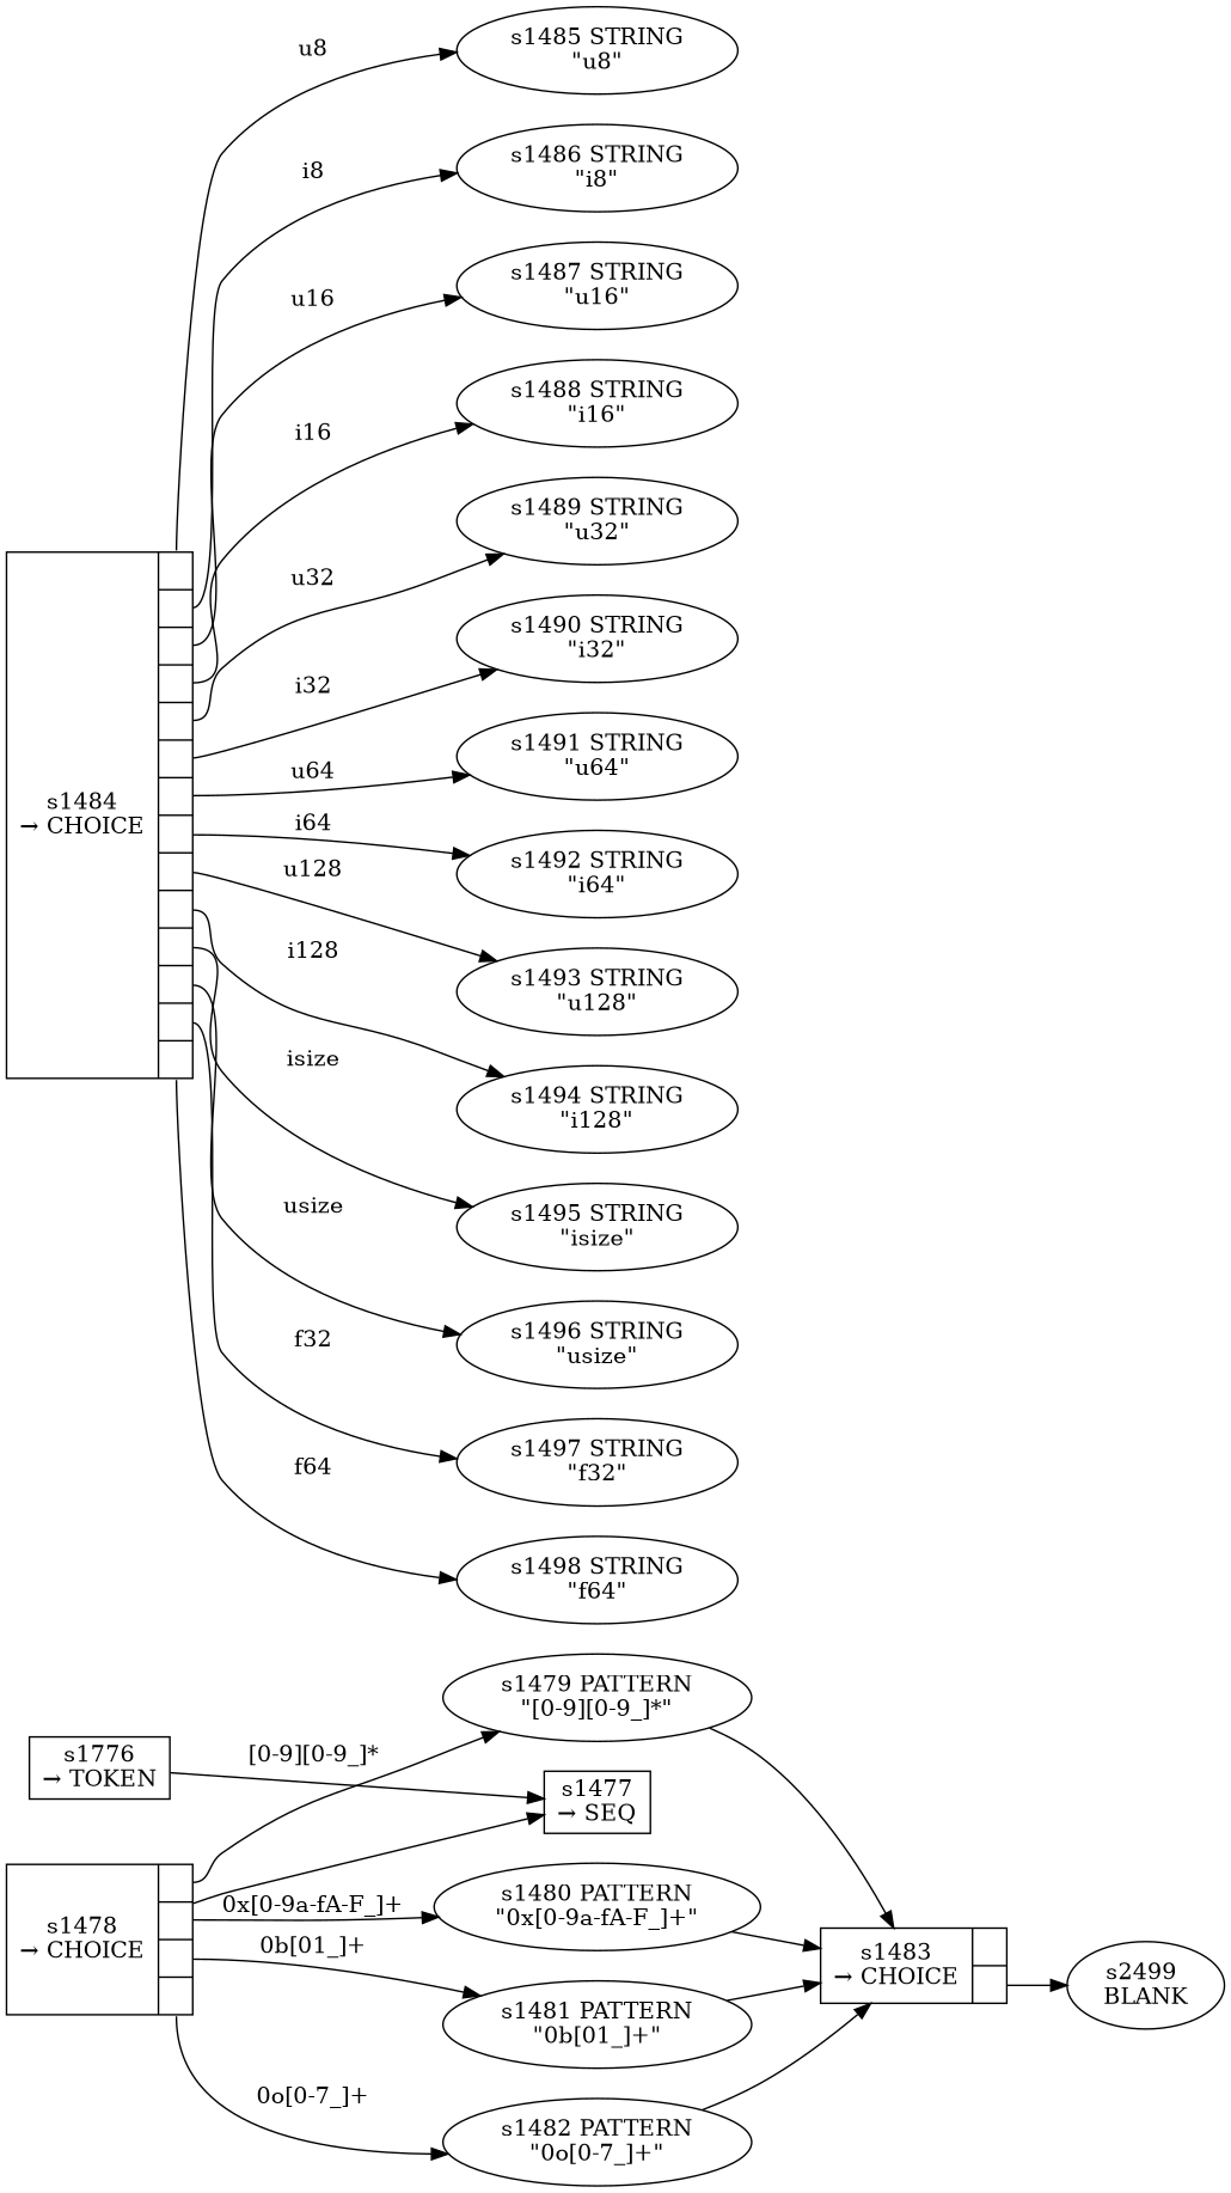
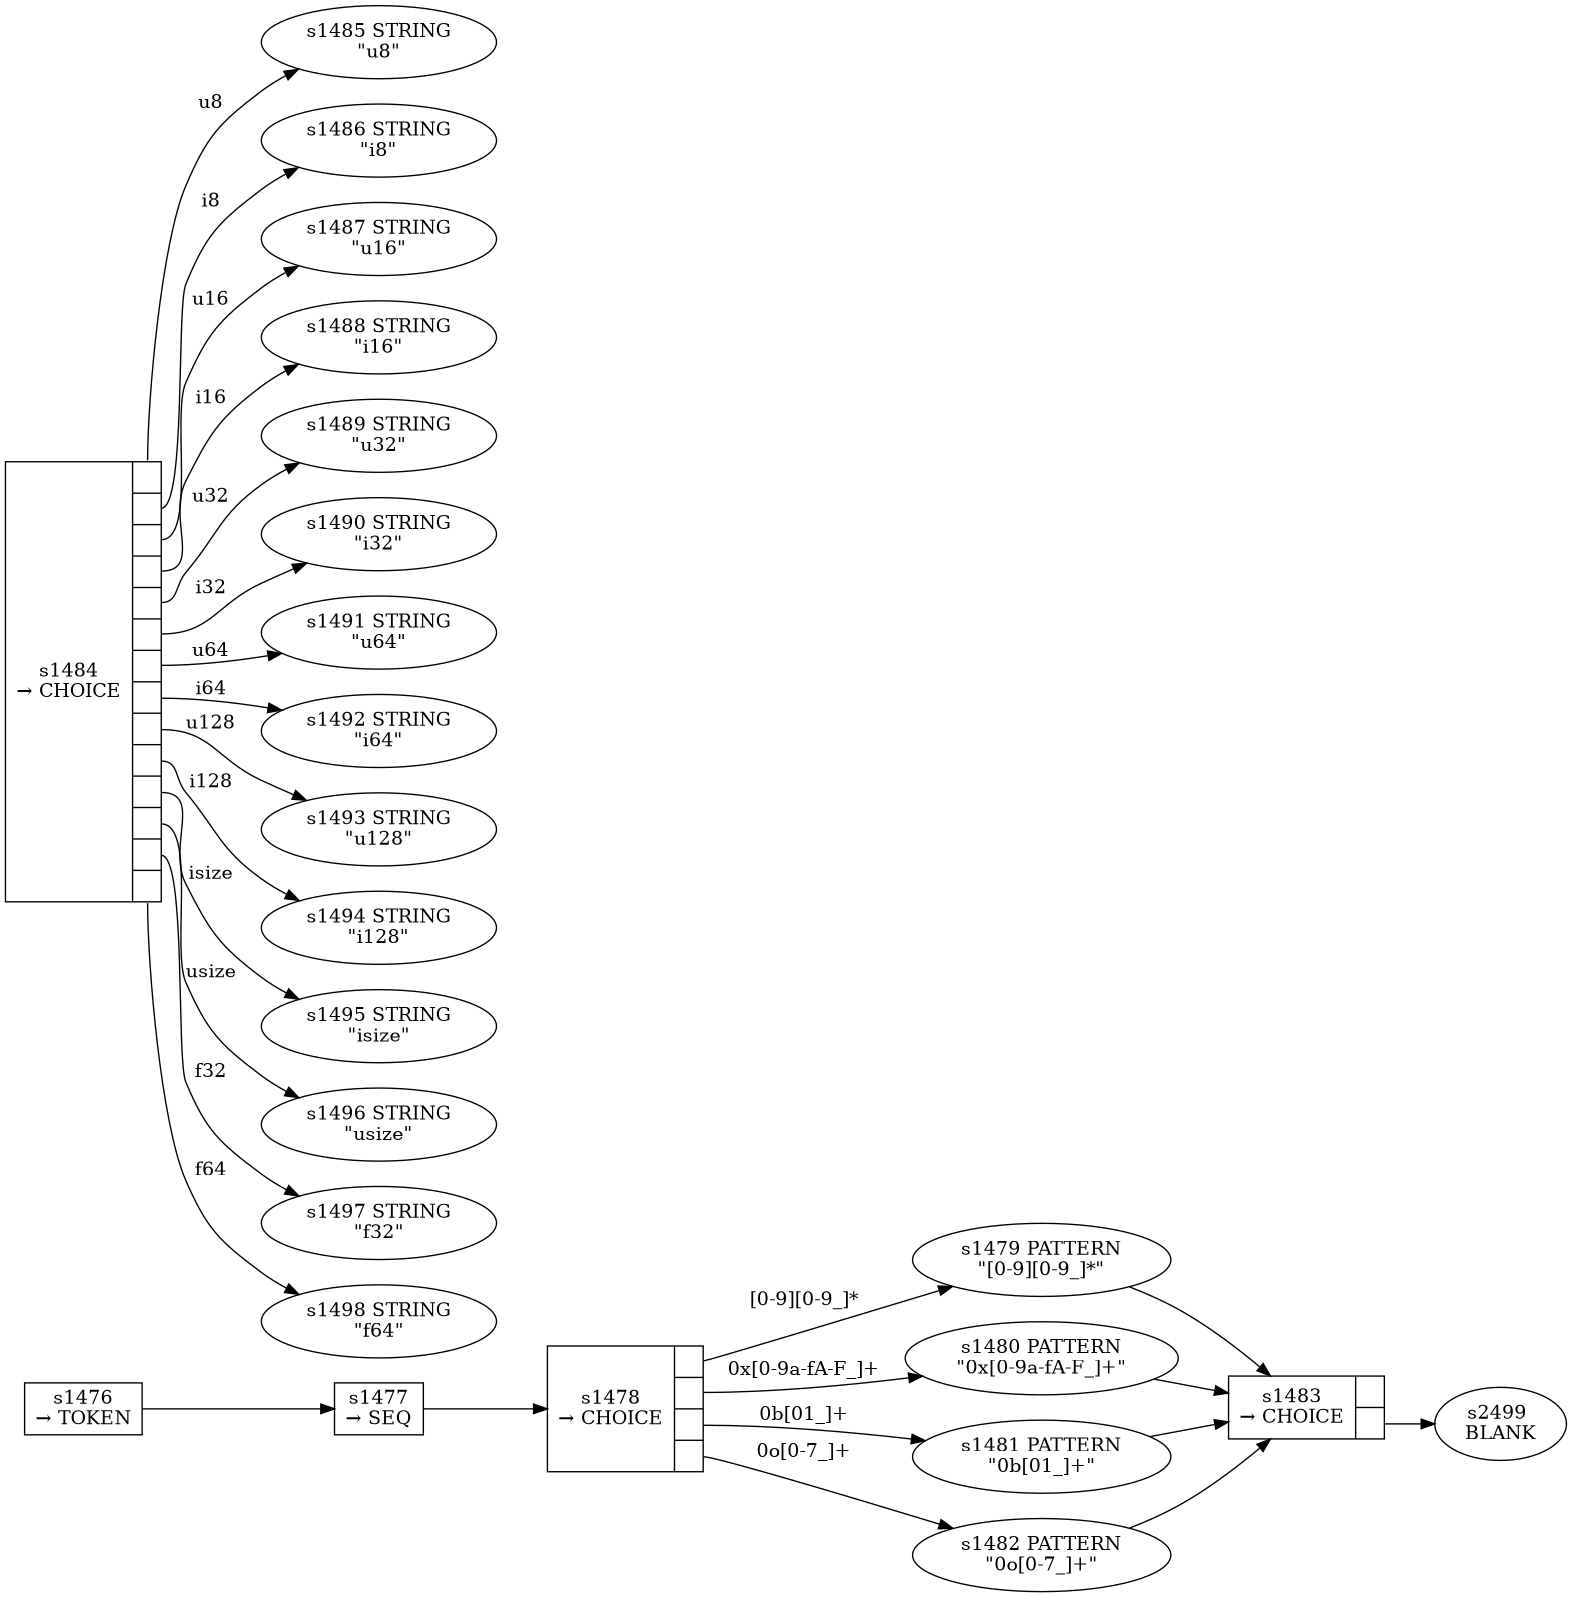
  digraph {
    rankdir=LR
-   n1 [fixedsize=false label="s1776\n&rarr; TOKEN" peripheries=1 shape=record]
+   n1 [fixedsize=false label="s1476\n&rarr; TOKEN" peripheries=1 shape=record]
    n2 [fixedsize=false label="s1477\n&rarr; SEQ" peripheries=1 shape=record]
    n3 [fixedsize=false label="{s1478\n&rarr; CHOICE|{<p0>|<p1>|<p2>|<p3>}}" peripheries=1 shape=record]
    n4 [label="s1479 PATTERN\n\"[0-9][0-9_]*\""]
    n5 [label="s1480 PATTERN\n\"0x[0-9a-fA-F_]+\""]
    n6 [label="s1481 PATTERN\n\"0b[01_]+\""]
    n7 [label="s1482 PATTERN\n\"0o[0-7_]+\""]
    n8 [fixedsize=false label="{s1483\n&rarr; CHOICE|{<p0>|<p1>}}" peripheries=1 shape=record]
    n9 [label="s2499 \nBLANK"]
    n10 [fixedsize=false label="{s1484\n&rarr; CHOICE|{<p0>|<p1>|<p2>|<p3>|<p4>|<p5>|<p6>|<p7>|<p8>|<p9>|<p10>|<p11>|<p12>|<p13>}}" peripheries=1 shape=record]
    n11 [label="s1485 STRING\n\"u8\""]
    n12 [label="s1486 STRING\n\"i8\""]
    n13 [label="s1487 STRING\n\"u16\""]
    n14 [label="s1488 STRING\n\"i16\""]
    n15 [label="s1489 STRING\n\"u32\""]
    n16 [label="s1490 STRING\n\"i32\""]
    n17 [label="s1491 STRING\n\"u64\""]
    n18 [label="s1492 STRING\n\"i64\""]
    n19 [label="s1493 STRING\n\"u128\""]
    n20 [label="s1494 STRING\n\"i128\""]
    n21 [label="s1495 STRING\n\"isize\""]
    n22 [label="s1496 STRING\n\"usize\""]
    n23 [label="s1497 STRING\n\"f32\""]
    n24 [label="s1498 STRING\n\"f64\""]
    n1 -> n2
-   n3 -> n2
+   n2 -> n3
    n3 -> n4 [label="[0-9][0-9_]*" tailport=p0]
    n3 -> n5 [label="0x[0-9a-fA-F_]+" tailport=p1]
    n3 -> n6 [label="0b[01_]+" tailport=p2]
    n3 -> n7 [label="0o[0-7_]+" tailport=p3]
    n4 -> n8
    n5 -> n8
    n6 -> n8
    n7 -> n8
    n8 -> n9 [tailport=p1]
    n10 -> n11 [label=u8 tailport=p0]
    n10 -> n12 [label=i8 tailport=p1]
    n10 -> n13 [label=u16 tailport=p2]
    n10 -> n14 [label=i16 tailport=p3]
    n10 -> n15 [label=u32 tailport=p4]
    n10 -> n16 [label=i32 tailport=p5]
    n10 -> n17 [label=u64 tailport=p6]
    n10 -> n18 [label=i64 tailport=p7]
    n10 -> n19 [label=u128 tailport=p8]
    n10 -> n20 [label=i128 tailport=p9]
    n10 -> n21 [label=isize tailport=p10]
    n10 -> n22 [label=usize tailport=p11]
    n10 -> n23 [label=f32 tailport=p12]
    n10 -> n24 [label=f64 tailport=p13]
  }
